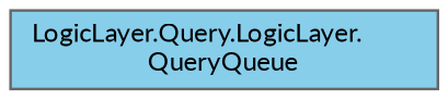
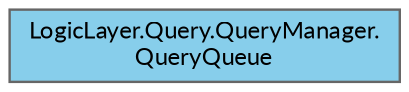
  digraph {
    rankdir=LR
    fontname=Lato
-   n1 [color=grey40 fillcolor=skyblue fontname=Lato fontsize=10 height=0.2 label="LogicLayer.Query.LogicLayer.\lQueryQueue" shape=box style=filled width=0.4]
+   n1 [color=grey40 fillcolor=skyblue fontname=Lato fontsize=10 height=0.2 label="LogicLayer.Query.QueryManager.\lQueryQueue" shape=box style=filled width=0.4]
  }
